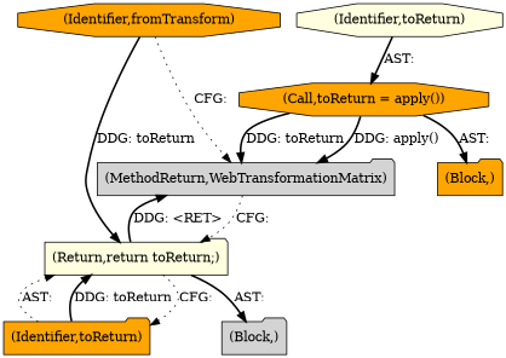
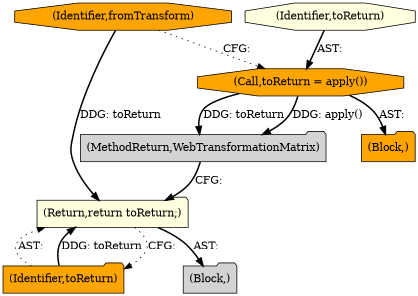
  digraph {
    node [fillcolor=orange shape=folder style=filled]
    edge [style=bold]
    n1 [label="(Call,toReturn = apply())" shape=octagon]
    n2 [label="(Block,)"]
    n3 [fillcolor=lightgrey label="(MethodReturn,WebTransformationMatrix)"]
    n4 [fillcolor=lightyellow label="(Return,return toReturn;)"]
    n5 [label="(Identifier,toReturn)"]
    n6 [fillcolor=lightgrey label="(Block,)"]
    n7 [fillcolor=lightyellow label="(Identifier,toReturn)" shape=octagon]
    n8 [label="(Identifier,fromTransform)" shape=octagon]
    n1 -> n2 [label="AST: "]
    n1 -> n3 [label="DDG: toReturn"]
    n1 -> n3 [label="DDG: apply()"]
-   n3 -> n4 [label="CFG: " style=dotted]
-   n4 -> n3 [label="DDG: <RET>"]
+   n3 -> n4 [label="CFG: "]
    n4 -> n5 [label="CFG: " style=dotted]
    n4 -> n6 [label="AST: "]
    n5 -> n4 [label="AST: " style=dotted]
    n5 -> n4 [label="DDG: toReturn"]
    n7 -> n1 [label="AST: "]
-   n8 -> n3 [label="CFG: " style=dotted]
+   n8 -> n1 [label="CFG: " style=dotted]
    n8 -> n4 [label="DDG: toReturn"]
  }
